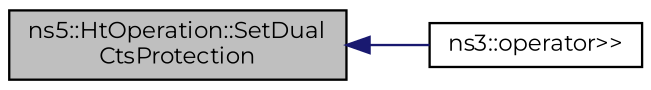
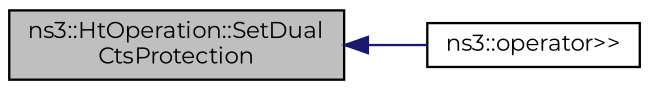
  digraph {
    rankdir=LR
    fontname=Montserrat
    node [color=black fontname=Montserrat fontsize=10 shape=record style=filled]
-   n1 [fillcolor=grey75 fontcolor=black height=0.2 label="ns5::HtOperation::SetDual\lCtsProtection" width=0.4]
+   n1 [fillcolor=grey75 fontcolor=black height=0.2 label="ns3::HtOperation::SetDual\lCtsProtection" width=0.4]
    n2 [fillcolor=white height=0.2 label="ns3::operator\>\>" width=0.4]
    n1 -> n2 [color=midnightblue dir=back fontname=Montserrat fontsize=10 labelfontname=Helvetica labelfontsize=10 style=solid]
  }
